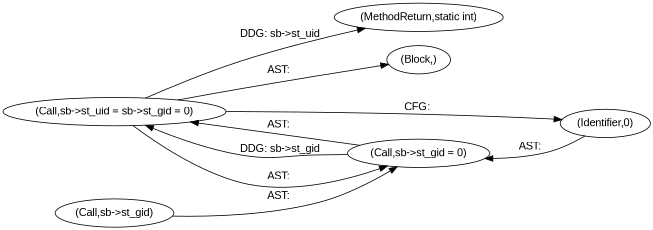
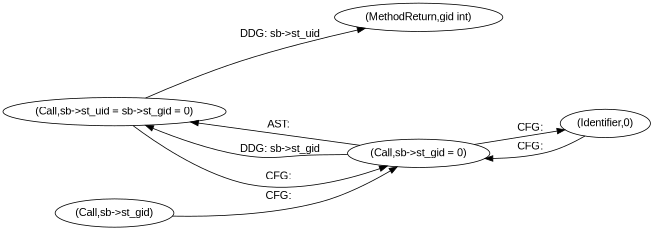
  digraph {
    fontname="Liberation Sans"
    rankdir=LR
    node [fontname="Liberation Sans"]
    edge [fontname="Liberation Sans"]
    n1 [label="(Call,sb->st_uid = sb->st_gid = 0)"]
    n2 [label="(Call,sb->st_gid = 0)"]
-   n3 [label="(MethodReturn,static int)"]
-   n4 [label="(Block,)"]
+   n3 [label="(MethodReturn,gid int)"]
    n5 [label="(Identifier,0)"]
    n6 [label="(Call,sb->st_gid)"]
-   n1 -> n2 [label="AST: "]
+   n1 -> n2 [label="CFG: "]
    n1 -> n3 [label="DDG: sb->st_uid"]
-   n1 -> n4 [label="AST: "]
    n2 -> n1 [label="AST: "]
    n2 -> n1 [label="DDG: sb->st_gid"]
-   n1 -> n5 [label="CFG: "]
-   n5 -> n2 [label="AST: "]
-   n6 -> n2 [label="AST: "]
+   n2 -> n5 [label="CFG: "]
+   n5 -> n2 [label="CFG: "]
+   n6 -> n2 [label="CFG: "]
  }
